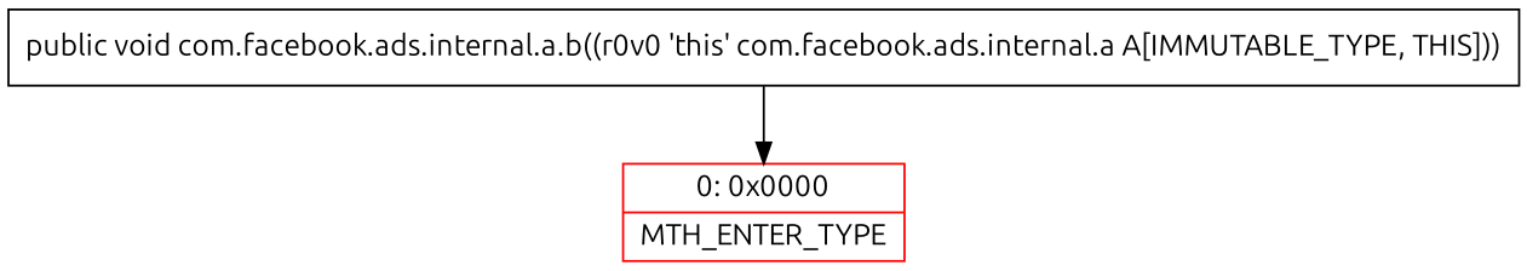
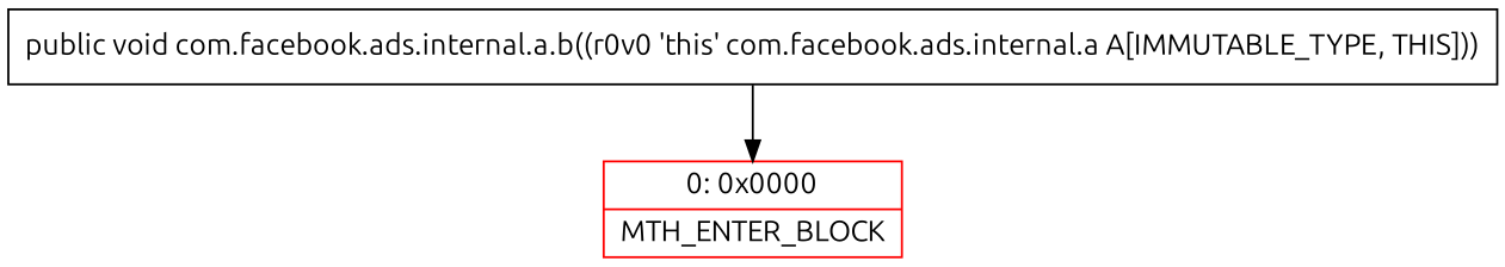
  digraph {
    fontname=Ubuntu
    node [shape=record fontname=Ubuntu]
-   n1 [color=red label="{0\:\ 0x0000|MTH_ENTER_TYPE\l}"]
+   n1 [color=red label="{0\:\ 0x0000|MTH_ENTER_BLOCK\l}"]
    n2 [label="{public void com.facebook.ads.internal.a.b((r0v0 'this' com.facebook.ads.internal.a A[IMMUTABLE_TYPE, THIS])) }"]
    subgraph cluster_1 {
      label="R(0)"
    }
    n2 -> n1 [fontname=Ubuntu]
  }
